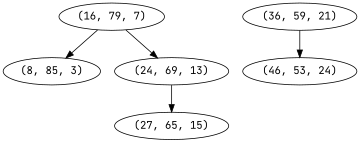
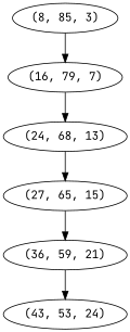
  digraph {
    fontname="JetBrains Mono"
    node [fontname="JetBrains Mono"]
    edge [fontname="JetBrains Mono"]
    n1 [label="(8, 85, 3)"]
    n2 [label="(16, 79, 7)"]
-   "(24, 68, 13)" [label="(24, 69, 13)"]
+   "(24, 68, 13)"
    "(27, 65, 15)"
    "(36, 59, 21)"
-   "(43, 53, 24)" [label="(46, 53, 24)"]
-   n2 -> n1
+   "(43, 53, 24)"
+   n1 -> n2
    n2 -> "(24, 68, 13)"
    "(24, 68, 13)" -> "(27, 65, 15)"
+   "(27, 65, 15)" -> "(36, 59, 21)"
    "(36, 59, 21)" -> "(43, 53, 24)"
  }
